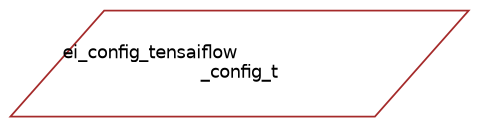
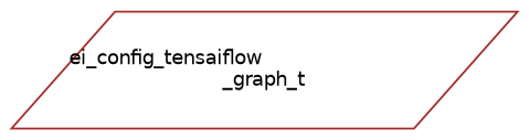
  digraph {
    rankdir=LR
-   n1 [color=brown fillcolor=white fontname=Helvetica fontsize=10 height=0.2 label="ei_config_tensaiflow\l_config_t" shape=parallelogram style=filled width=0.4]
+   n1 [color=brown fillcolor=white fontname=Helvetica fontsize=10 height=0.2 label="ei_config_tensaiflow\l_graph_t" shape=parallelogram style=filled width=0.4]
  }
